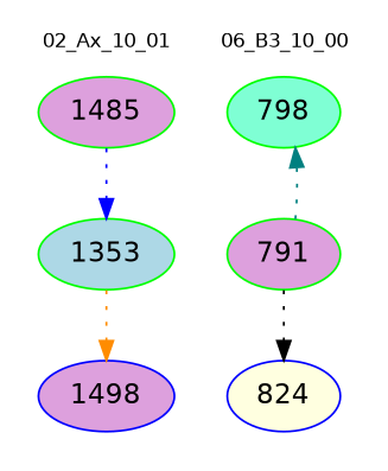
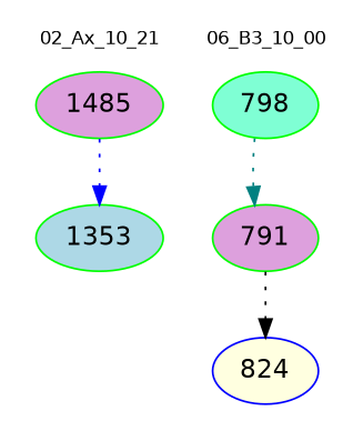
  digraph {
    fontname="DejaVu Sans"
    node [color=green fillcolor=plum fontname="DejaVu Sans" style=filled]
    edge [fontname="DejaVu Sans" style=dotted]
    n1 [label=1485]
    n2 [fillcolor=lightblue label=1353]
-   n3 [color=blue label=1498]
    n4 [fillcolor=aquamarine label=798]
    n5 [label=791]
    n6 [color=blue fillcolor=lightyellow label=824]
    subgraph cluster_1 {
      color=white
      fontsize=10
-     label="02_Ax_10_01"
+     label="02_Ax_10_21"
      n1
      n2
-     n3
    }
    subgraph cluster_2 {
      color=white
      fontsize=10
      label="06_B3_10_00"
      n4
      n5
      n6
    }
    n1 -> n2 [color=blue]
-   n2 -> n3 [color=darkorange]
-   n5 -> n4 [color=teal]
+   n4 -> n5 [color=teal]
    n5 -> n6 [color=black]
  }
